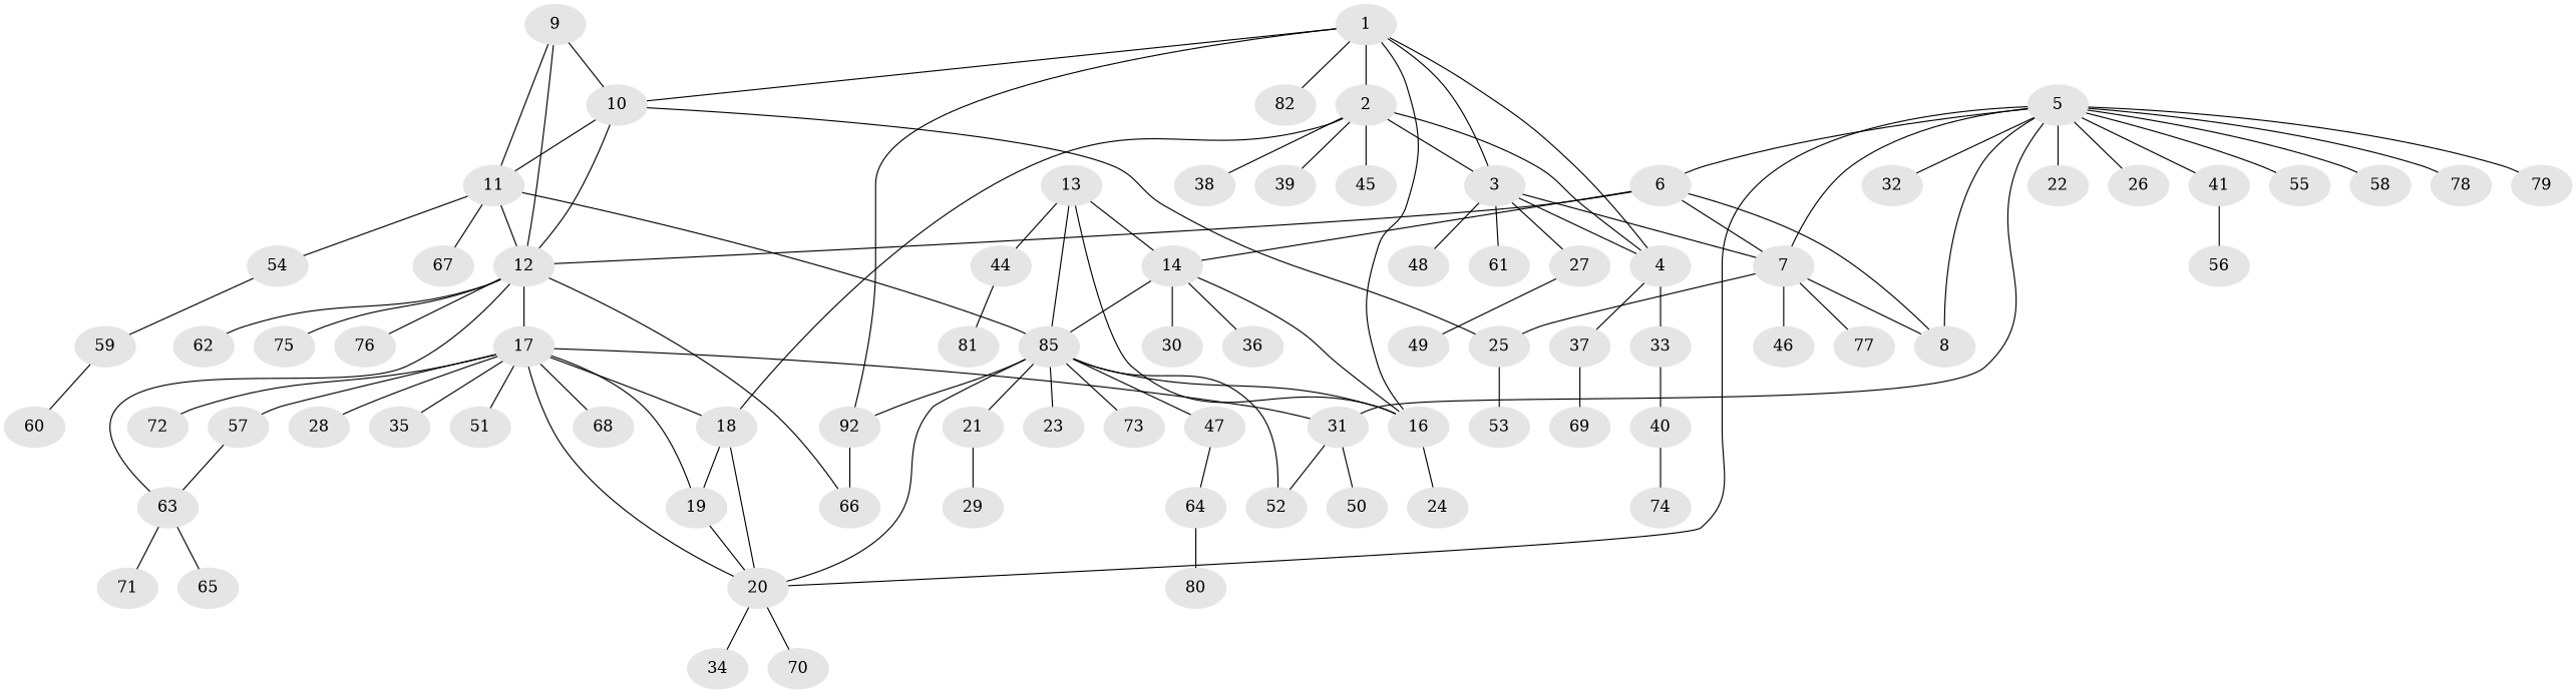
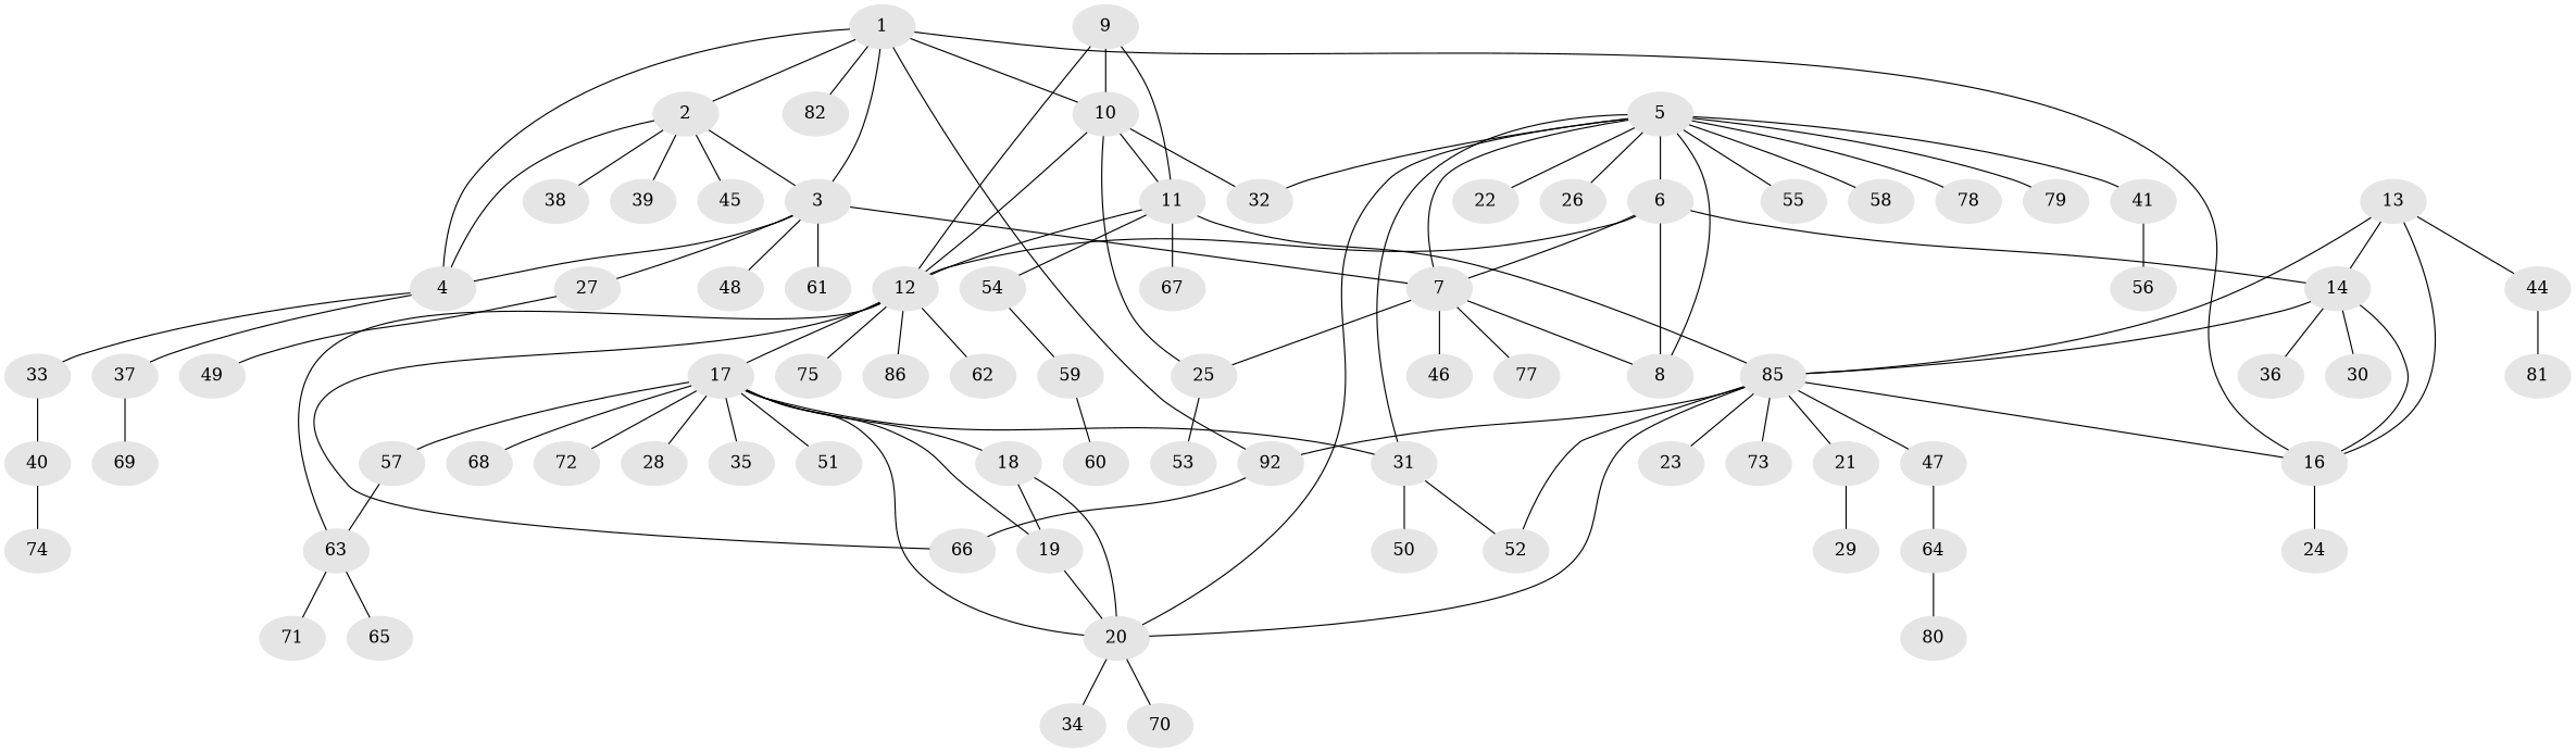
  graph {
    node [color=gray90 style=filled]
    1
    2
    3
    4
    10
    16
    n7 [label=92]
    82
    18
    38
    39
    45
    7
    27
    48
    61
    33
    37
    32
    12
    25
    11
    24
    66
    20
    19
    8
    46
    77
    49
    40
    69
    5
    6
    22
    26
    31
    41
    55
    58
    78
    79
    14
    34
    70
    52
    50
    56
    17
    62
    63
    75
-   76
+   76 [label=86]
    n54 [label=85]
    30
    36
    53
    9
    54
    67
    21
    23
    47
    73
    59
    28
    35
    51
    57
    68
    72
    65
    71
    13
    44
    81
    29
    64
    74
    80
    60
    1 -- 2
    1 -- 3
    1 -- 4
    1 -- 10
    1 -- 16
    1 -- n7
    1 -- 82
    2 -- 3
    2 -- 4
-   2 -- 18
    2 -- 38
    2 -- 39
    2 -- 45
    3 -- 4
    3 -- 7
    3 -- 27
    3 -- 48
    3 -- 61
    4 -- 33
    4 -- 37
+   10 -- 32
    10 -- 12
    10 -- 25
    10 -- 11
    16 -- 24
    n7 -- 66
    18 -- 20
    18 -- 19
    7 -- 25
    7 -- 8
    7 -- 46
    7 -- 77
    27 -- 49
    33 -- 40
    37 -- 69
    12 -- 66
    12 -- 17
    12 -- 62
    12 -- 63
    12 -- 75
    12 -- 76
    25 -- 53
    11 -- 12
    11 -- n54
    11 -- 54
    11 -- 67
    20 -- 34
    20 -- 70
    19 -- 20
    40 -- 74
    5 -- 7
    5 -- 32
    5 -- 20
    5 -- 8
    5 -- 6
    5 -- 22
    5 -- 26
    5 -- 31
    5 -- 41
    5 -- 55
    5 -- 58
    5 -- 78
    5 -- 79
    6 -- 7
    6 -- 12
    6 -- 8
    6 -- 14
    31 -- 52
    31 -- 50
    41 -- 56
    14 -- 16
    14 -- n54
    14 -- 30
    14 -- 36
    17 -- 18
    17 -- 20
    17 -- 19
    17 -- 31
    17 -- 28
    17 -- 35
    17 -- 51
    17 -- 57
    17 -- 68
    17 -- 72
    63 -- 65
    63 -- 71
    n54 -- 16
    n54 -- n7
    n54 -- 20
    n54 -- 52
    n54 -- 21
    n54 -- 23
    n54 -- 47
    n54 -- 73
    9 -- 10
    9 -- 12
    9 -- 11
    54 -- 59
    21 -- 29
    47 -- 64
    59 -- 60
    57 -- 63
    13 -- 16
    13 -- 14
    13 -- n54
    13 -- 44
    44 -- 81
    64 -- 80
  }
